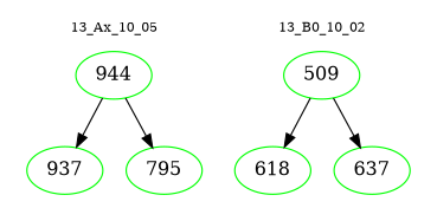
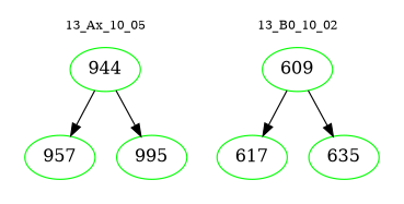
  digraph {
    node [color=green]
    edge [color=black]
    n1 [label=944]
-   n2 [label=937]
-   n3 [label=795]
-   n4 [label=509]
-   n5 [label=618]
-   n6 [label=637]
+   n2 [label=957]
+   n3 [label=995]
+   n4 [label=609]
+   n5 [label=617]
+   n6 [label=635]
    subgraph cluster_1 {
      color=white
      fontsize=10
      label="13_Ax_10_05"
      n1
      n2
      n3
    }
    subgraph cluster_2 {
      color=white
      fontsize=10
      label="13_B0_10_02"
      n4
      n5
      n6
    }
    n1 -> n2
    n1 -> n3
    n4 -> n5
    n4 -> n6
  }
